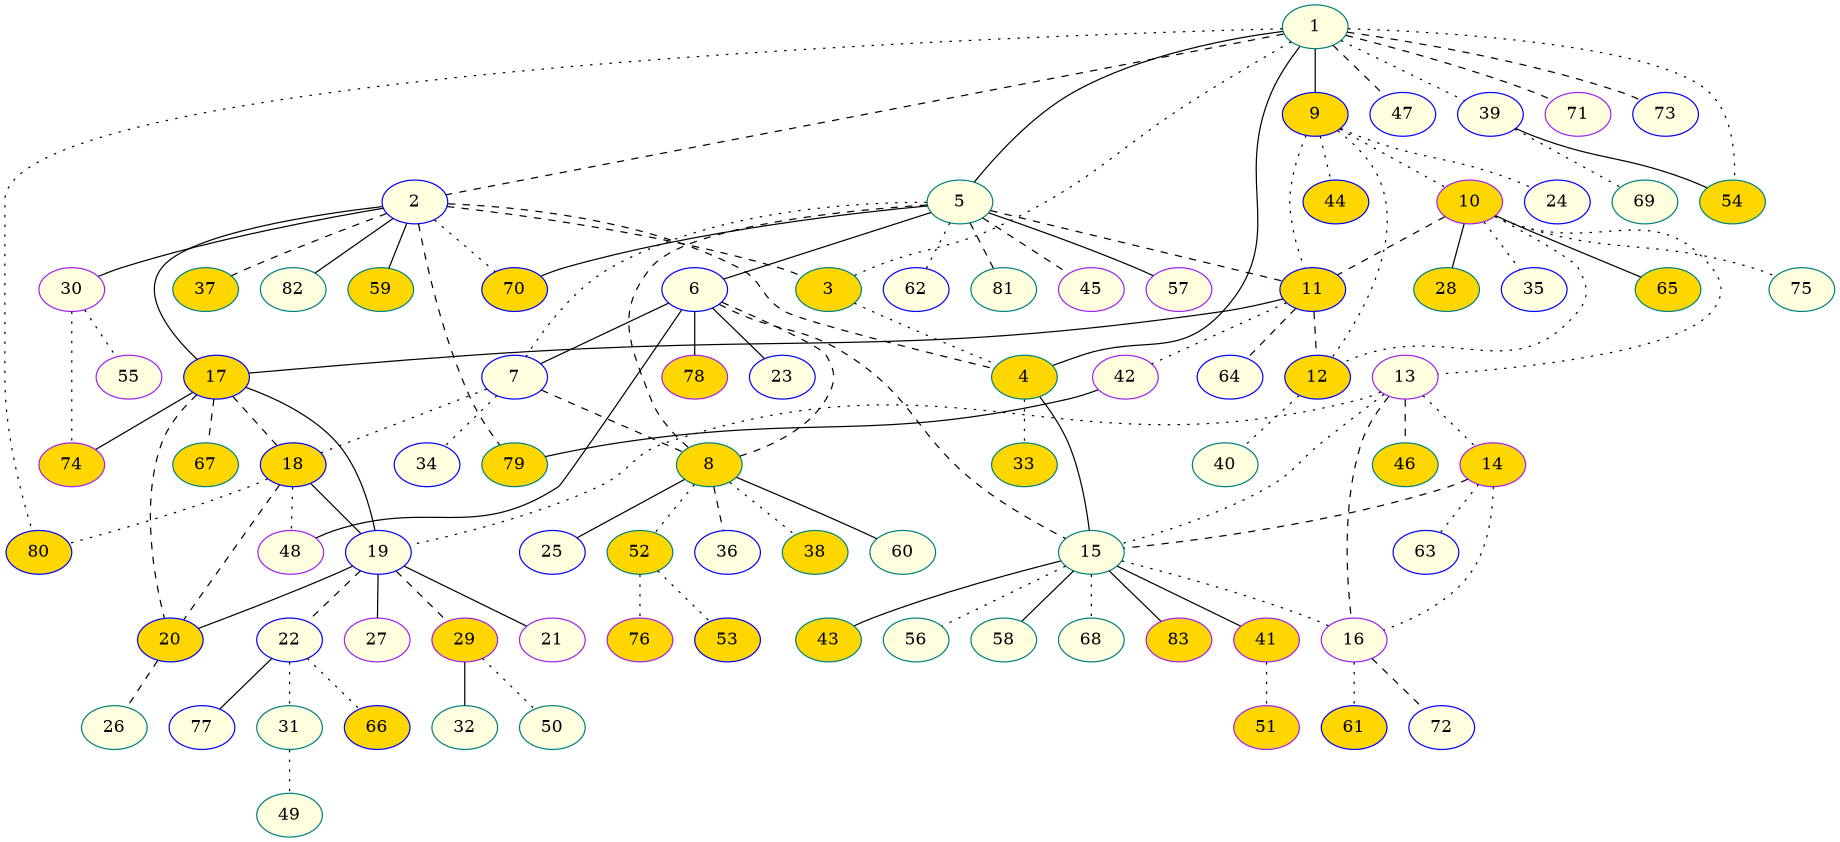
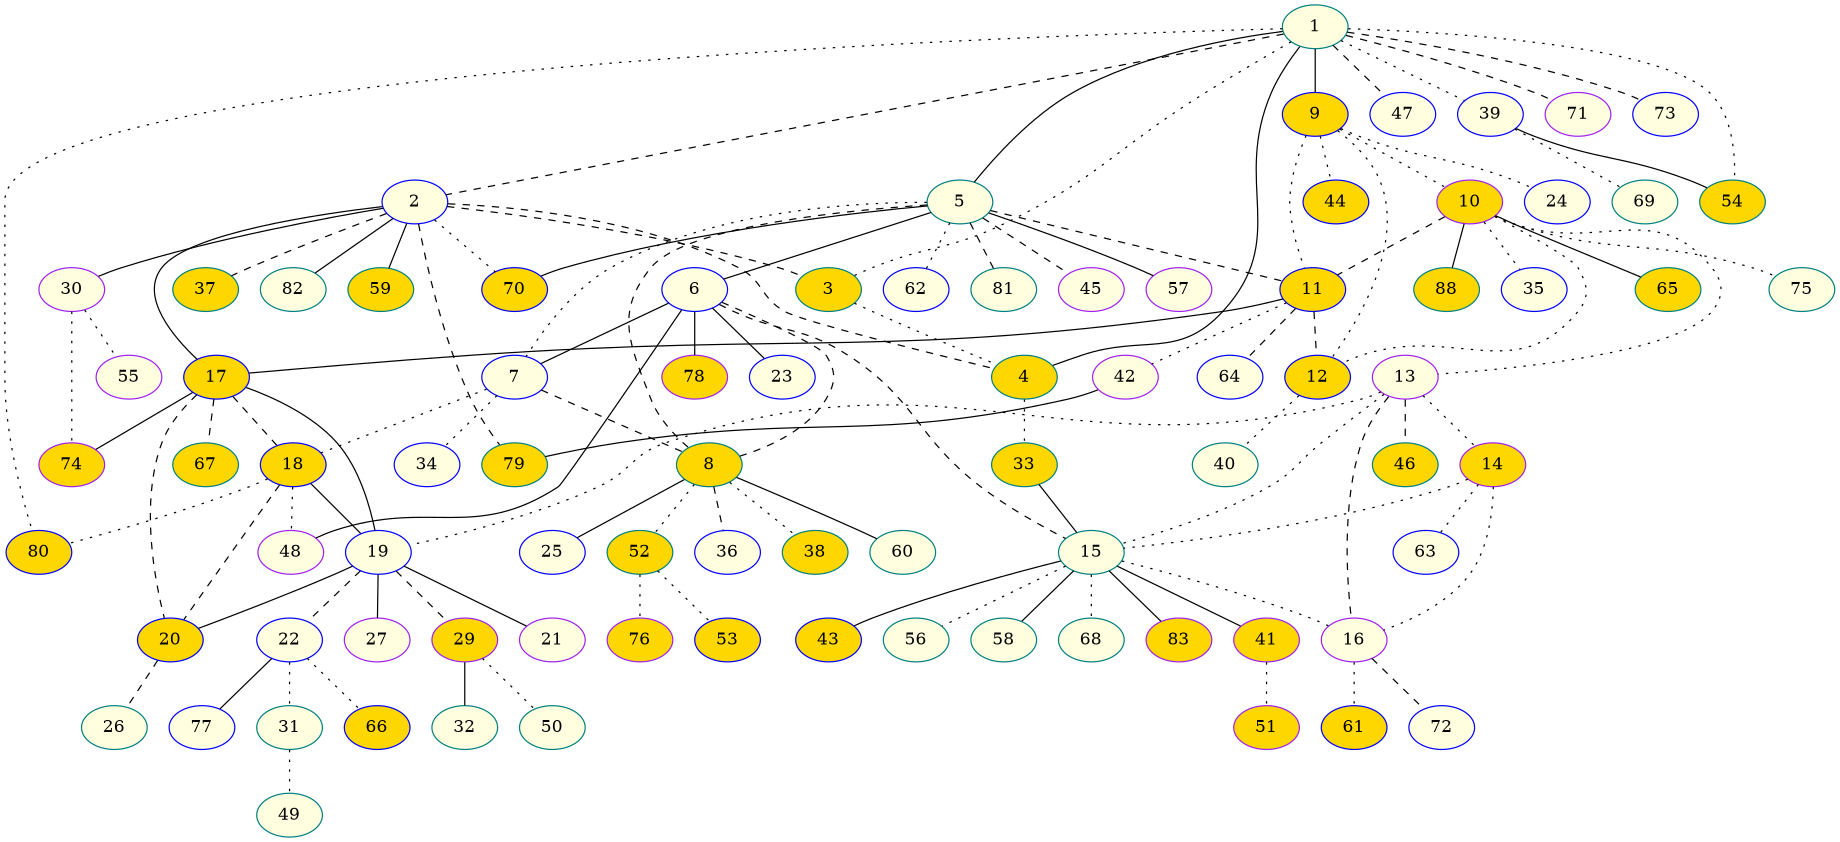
  graph {
    node [color=teal fillcolor=lightyellow style=filled]
    edge [style=dotted]
    1
    2 [color=blue]
    3 [fillcolor=gold]
    4 [fillcolor=gold]
    5
    9 [color=blue fillcolor=gold]
    39 [color=blue]
    47 [color=blue]
    54 [fillcolor=gold]
    71 [color=purple]
    73 [color=blue]
    80 [color=blue fillcolor=gold]
    17 [color=blue fillcolor=gold]
    30 [color=purple]
    37 [fillcolor=gold]
    59 [fillcolor=gold]
    70 [color=blue fillcolor=gold]
    79 [fillcolor=gold]
    82
    15
    33 [fillcolor=gold]
    6 [color=blue]
    7 [color=blue]
    8 [fillcolor=gold]
    11 [color=blue fillcolor=gold]
    45 [color=purple]
    57 [color=purple]
    62 [color=blue]
    81
    10 [color=purple fillcolor=gold]
    12 [color=blue fillcolor=gold]
    24 [color=blue]
    44 [color=blue fillcolor=gold]
    69
    18 [color=blue fillcolor=gold]
    19 [color=blue]
    20 [color=blue fillcolor=gold]
    67 [fillcolor=gold]
    74 [color=purple fillcolor=gold]
    55 [color=purple]
    16 [color=purple]
    41 [color=purple fillcolor=gold]
-   43 [fillcolor=gold]
+   43 [color=blue fillcolor=gold]
    56
    58
    68
    83 [color=purple fillcolor=gold]
    23 [color=blue]
    48 [color=purple]
    78 [color=purple fillcolor=gold]
    34 [color=blue]
    25 [color=blue]
    36 [color=blue]
    38 [fillcolor=gold]
    52 [fillcolor=gold]
    60
    42 [color=purple]
    64 [color=blue]
    53 [color=blue fillcolor=gold]
    76 [color=purple fillcolor=gold]
    13 [color=purple]
-   28 [fillcolor=gold]
+   28 [fillcolor=gold label=88]
    35 [color=blue]
    65 [fillcolor=gold]
    75
    40
    14 [color=purple fillcolor=gold]
    46 [fillcolor=gold]
    63 [color=blue]
    61 [color=blue fillcolor=gold]
    72 [color=blue]
    21 [color=purple]
    22 [color=blue]
    27 [color=purple]
    29 [color=purple fillcolor=gold]
    51 [color=purple fillcolor=gold]
    26
    31
    66 [color=blue fillcolor=gold]
    77 [color=blue]
    32
    50
    49
    1 -- 2 [style=dashed]
    1 -- 3
    1 -- 4 [style=solid]
    1 -- 5 [style=solid]
    1 -- 9 [style=solid]
    1 -- 39
    1 -- 47 [style=dashed]
    1 -- 54
    1 -- 71 [style=dashed]
    1 -- 73 [style=dashed]
    1 -- 80
    2 -- 3 [style=dashed]
    2 -- 4 [style=dashed]
    2 -- 17 [style=solid]
    2 -- 30 [style=solid]
    2 -- 37 [style=dashed]
    2 -- 59 [style=solid]
    2 -- 70
    2 -- 79 [style=dashed]
    2 -- 82 [style=solid]
    3 -- 4
-   4 -- 15 [style=solid]
+   33 -- 15 [style=solid]
    4 -- 33
    5 -- 70 [style=solid]
    5 -- 6 [style=solid]
    5 -- 7
    5 -- 8 [style=dashed]
    5 -- 11 [style=dashed]
    5 -- 45 [style=dashed]
    5 -- 57 [style=solid]
    5 -- 62
    5 -- 81 [style=dashed]
    9 -- 11
    9 -- 10
    9 -- 12
    9 -- 24
    9 -- 44
    39 -- 54 [style=solid]
    39 -- 69
    17 -- 18 [style=dashed]
    17 -- 19 [style=solid]
    17 -- 20 [style=dashed]
    17 -- 67 [style=dashed]
    17 -- 74 [style=solid]
    30 -- 74
    30 -- 55
    15 -- 16
    15 -- 41 [style=solid]
    15 -- 43 [style=solid]
    15 -- 56
    15 -- 58 [style=solid]
    15 -- 68
    15 -- 83 [style=solid]
    6 -- 15 [style=dashed]
    6 -- 7 [style=solid]
    6 -- 8 [style=dashed]
    6 -- 23 [style=solid]
    6 -- 48 [style=solid]
    6 -- 78 [style=solid]
    7 -- 8 [style=dashed]
    7 -- 18
    7 -- 34
    8 -- 25 [style=solid]
    8 -- 36 [style=dashed]
    8 -- 38
    8 -- 52
    8 -- 60 [style=solid]
    11 -- 17 [style=solid]
    11 -- 12 [style=dashed]
    11 -- 42
    11 -- 64 [style=dashed]
    10 -- 11 [style=dashed]
    10 -- 12
    10 -- 13
    10 -- 28 [style=solid]
    10 -- 35
    10 -- 65 [style=solid]
    10 -- 75
    12 -- 40
    18 -- 80
    18 -- 19 [style=solid]
    18 -- 20 [style=dashed]
    18 -- 48
    19 -- 20 [style=solid]
    19 -- 21 [style=solid]
    19 -- 22 [style=dashed]
    19 -- 27 [style=solid]
    19 -- 29 [style=dashed]
    20 -- 26 [style=dashed]
    16 -- 61
    16 -- 72 [style=dashed]
    41 -- 51
    52 -- 53
    52 -- 76
    42 -- 79 [style=solid]
    13 -- 15
    13 -- 19
    13 -- 16 [style=dashed]
    13 -- 14
    13 -- 46 [style=dashed]
-   14 -- 15 [style=dashed]
+   14 -- 15
    14 -- 16
    14 -- 63
    22 -- 31
    22 -- 66
    22 -- 77 [style=solid]
    29 -- 32 [style=solid]
    29 -- 50
    31 -- 49
  }
